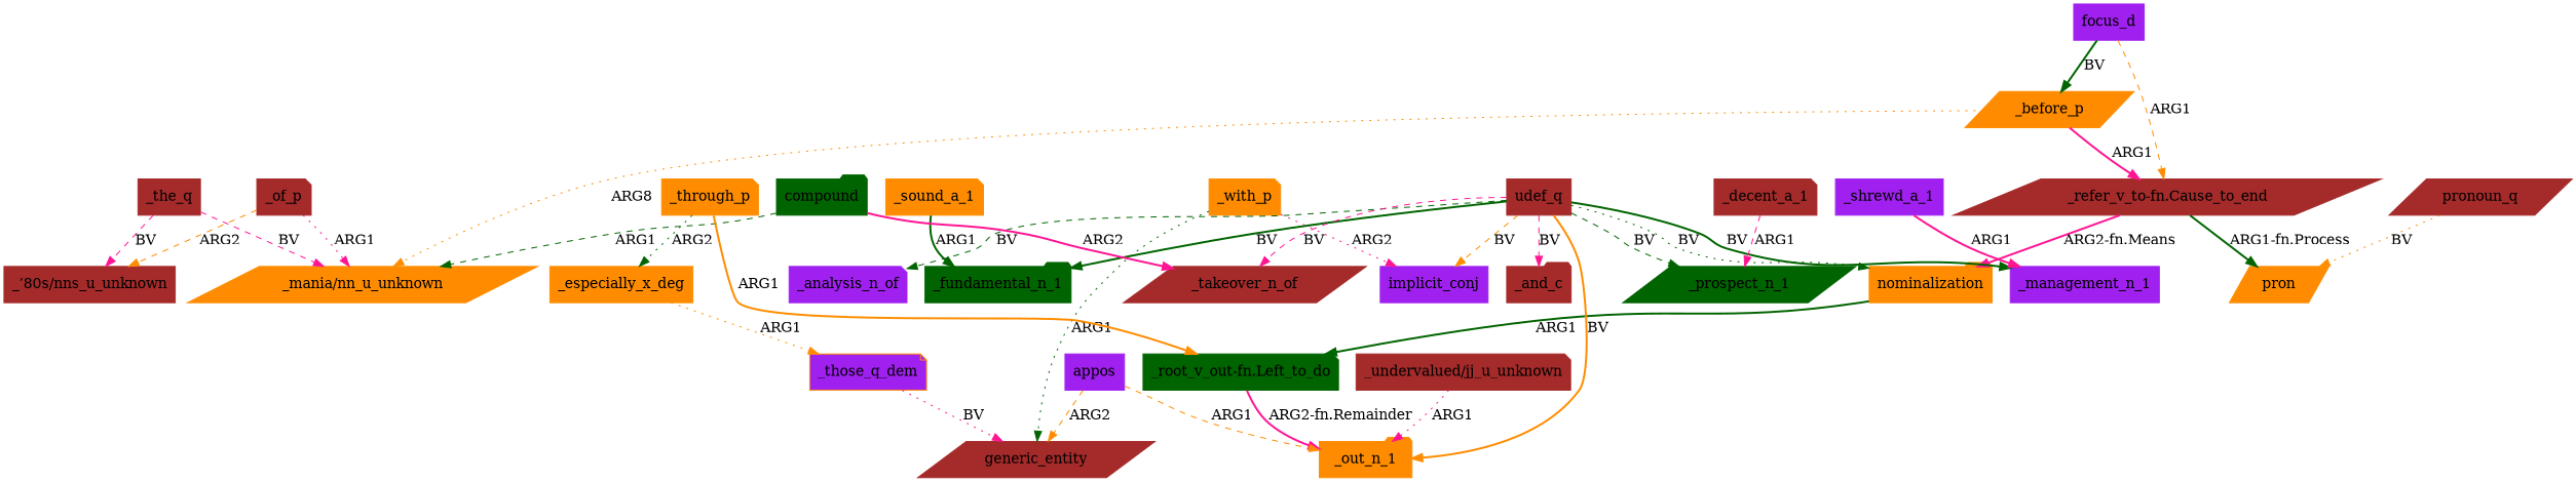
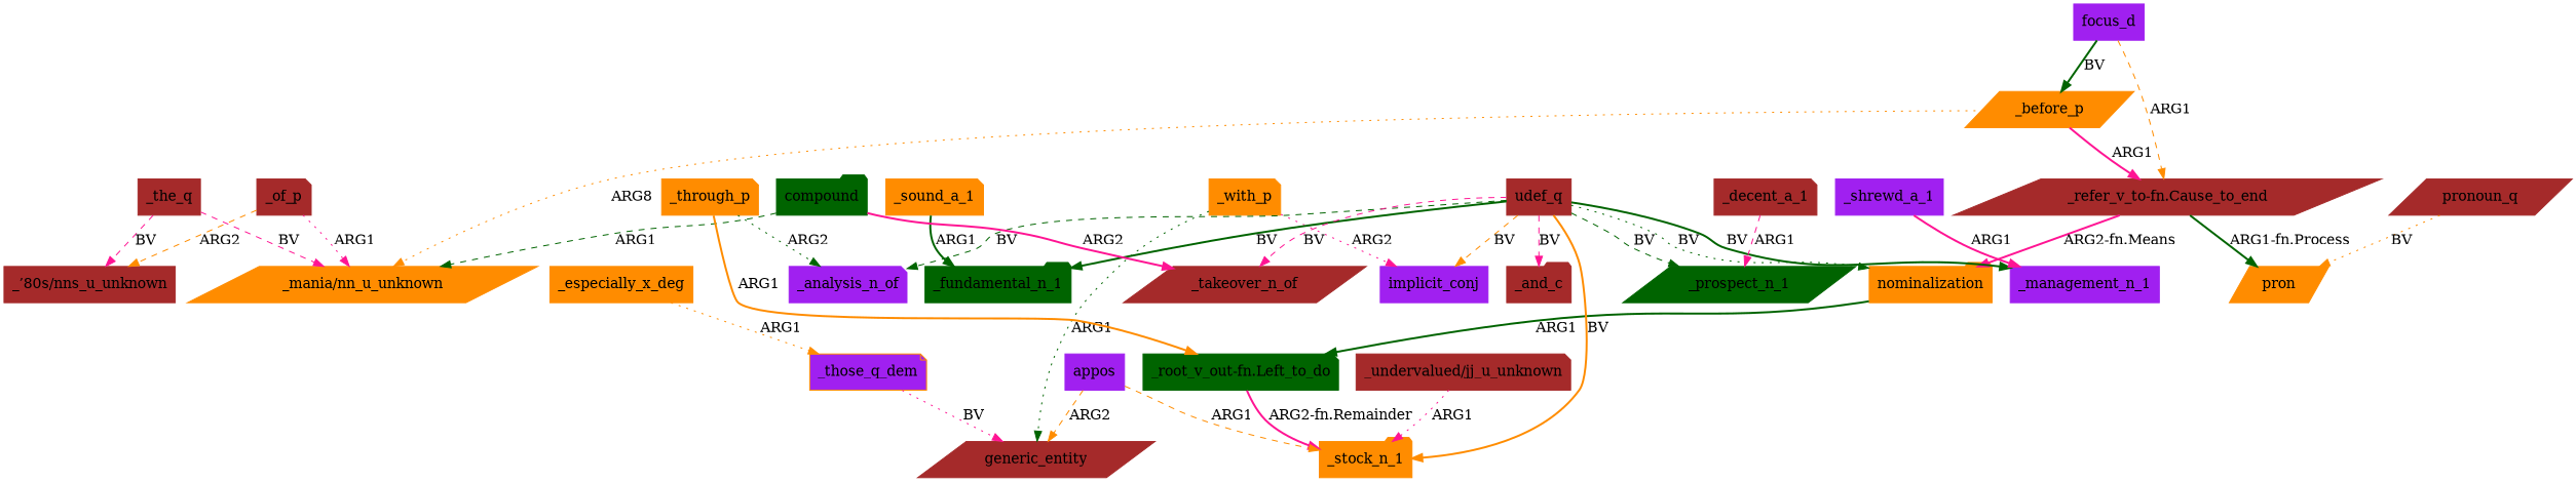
  digraph {
    node [color=brown shape=note style=filled]
    edge [color=deeppink style=dashed]
    "_mania/nn_u_unknown" [color=darkorange shape=parallelogram]
    _of_p
    "_’80s/nns_u_unknown" [shape=box]
    _with_p [color=darkorange]
    generic_entity [shape=parallelogram]
    implicit_conj [color=purple shape=box]
    nominalization [color=darkorange shape=folder]
    "_root_v_out-fn.Left_to_do" [color=darkgreen]
-   _stock_n_1 [color=darkorange shape=folder label=_out_n_1]
+   _stock_n_1 [color=darkorange shape=folder]
    _those_q_dem [color=darkorange fillcolor=purple]
    _sound_a_1 [color=darkorange]
    _fundamental_n_1 [color=darkgreen shape=folder]
    focus_d [color=purple shape=box]
    _before_p [color=darkorange shape=parallelogram]
    "_refer_v_to-fn.Cause_to_end" [shape=parallelogram]
    pron [color=darkorange shape=parallelogram]
    udef_q [shape=box]
    _prospect_n_1 [color=darkgreen shape=parallelogram]
    _analysis_n_of [color=purple]
    _and_c [shape=folder]
    _management_n_1 [color=purple shape=box]
    _takeover_n_of [shape=parallelogram]
    compound [color=darkgreen shape=folder]
    pronoun_q [shape=parallelogram]
    _decent_a_1
    _the_q [shape=box]
    appos [color=purple shape=box]
    _through_p [color=darkorange]
    "_undervalued/jj_u_unknown"
    _shrewd_a_1 [color=purple shape=box]
    _especially_x_deg [color=darkorange shape=box]
    _of_p -> "_mania/nn_u_unknown" [label=ARG1 style=dotted]
    _of_p -> "_’80s/nns_u_unknown" [color=darkorange label=ARG2]
    _with_p -> generic_entity [color=darkgreen label=ARG1 style=dotted]
    _with_p -> implicit_conj [label=ARG2 style=dotted]
    nominalization -> "_root_v_out-fn.Left_to_do" [color=darkgreen label=ARG1 style=bold]
    "_root_v_out-fn.Left_to_do" -> _stock_n_1 [label="ARG2-fn.Remainder" style=bold]
    _those_q_dem -> generic_entity [label=BV style=dotted]
    _sound_a_1 -> _fundamental_n_1 [color=darkgreen label=ARG1 style=bold]
    focus_d -> _before_p [color=darkgreen label=BV style=bold]
    focus_d -> "_refer_v_to-fn.Cause_to_end" [color=darkorange label=ARG1]
    _before_p -> "_mania/nn_u_unknown" [color=darkorange label=ARG8 style=dotted]
    _before_p -> "_refer_v_to-fn.Cause_to_end" [label=ARG1 style=bold]
    "_refer_v_to-fn.Cause_to_end" -> nominalization [label="ARG2-fn.Means" style=bold]
    "_refer_v_to-fn.Cause_to_end" -> pron [color=darkgreen label="ARG1-fn.Process" style=bold]
    udef_q -> implicit_conj [color=darkorange label=BV]
    udef_q -> nominalization [color=darkgreen label=BV style=dotted]
    udef_q -> _stock_n_1 [color=darkorange label=BV style=bold]
    udef_q -> _fundamental_n_1 [color=darkgreen label=BV style=bold]
    udef_q -> _prospect_n_1 [color=darkgreen label=BV]
    udef_q -> _analysis_n_of [color=darkgreen label=BV]
    udef_q -> _and_c [label=BV]
    udef_q -> _management_n_1 [color=darkgreen label=BV style=bold]
    udef_q -> _takeover_n_of [label=BV]
    compound -> "_mania/nn_u_unknown" [color=darkgreen label=ARG1]
    compound -> _takeover_n_of [label=ARG2 style=bold]
    pronoun_q -> pron [color=darkorange label=BV style=dotted]
    _decent_a_1 -> _prospect_n_1 [label=ARG1]
    _the_q -> "_mania/nn_u_unknown" [label=BV]
    _the_q -> "_’80s/nns_u_unknown" [label=BV]
    appos -> generic_entity [color=darkorange label=ARG2]
    appos -> _stock_n_1 [color=darkorange label=ARG1]
    _through_p -> "_root_v_out-fn.Left_to_do" [color=darkorange label=ARG1 style=bold]
-   _through_p -> _especially_x_deg [color=darkgreen label=ARG2 style=dotted]
+   _through_p -> _analysis_n_of [color=darkgreen label=ARG2 style=dotted]
    "_undervalued/jj_u_unknown" -> _stock_n_1 [label=ARG1 style=dotted]
    _shrewd_a_1 -> _management_n_1 [label=ARG1 style=bold]
    _especially_x_deg -> _those_q_dem [color=darkorange label=ARG1 style=dotted]
  }
